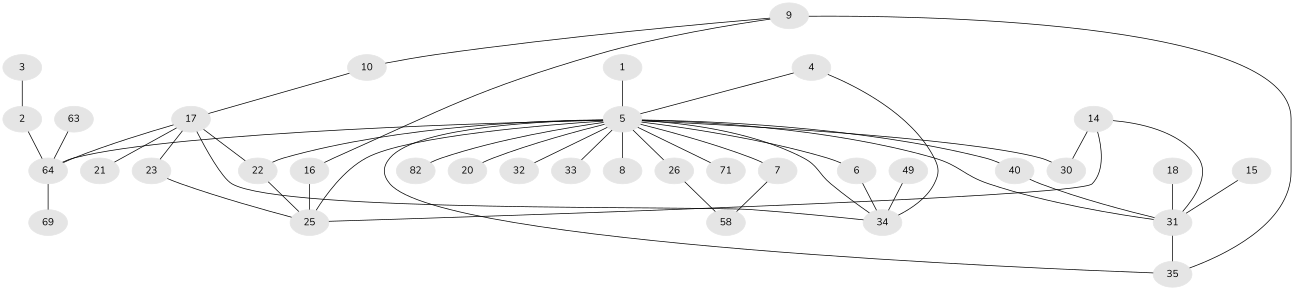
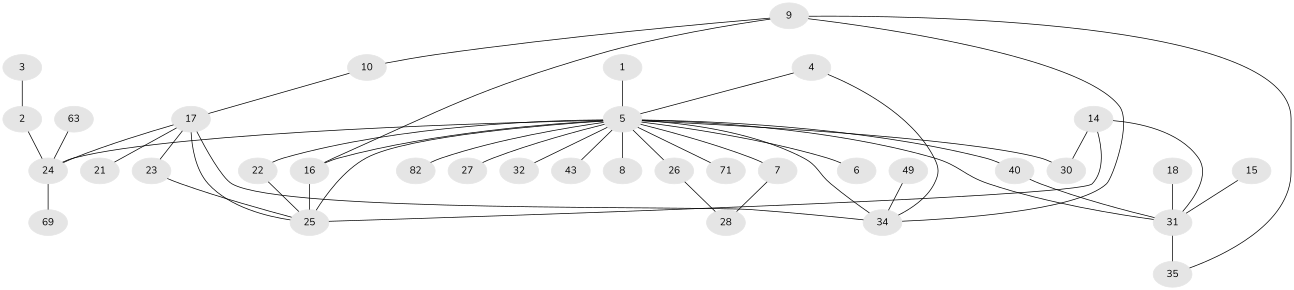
  graph {
    fontname=Nunito
    node [color=gray90 fontname=Nunito style=filled]
    edge [fontname=Nunito weight=1.0]
    1
    5
-   24 [label=64]
+   24
    34
    6
    7
    8
    n8 [label=71]
    n9 [label=82]
    16
    n11 [label=40]
    22
    25
-   27 [label=20]
+   27
    30
    31
    32
-   33
+   33 [label=43]
    26
    2
    n21 [label=69]
    3
    4
-   28 [label=58]
+   28
    17
    21
    23
    35
    9
    10
    n31 [label=63]
    14
    15
    18
    n35 [label=49]
    1 -- 5
    5 -- 24
    5 -- 34
    5 -- 6
    5 -- 7
    5 -- 8
    5 -- n8
    5 -- n9
-   5 -- 35
+   5 -- 16
    5 -- n11
    5 -- 22
    5 -- 25 [weight=2.0]
    5 -- 27
    5 -- 30 [weight=2.0]
    5 -- 31
    5 -- 32
    5 -- 33
    5 -- 26
    24 -- n21
    7 -- 28
    16 -- 25 [weight=2.0]
    n11 -- 31
    22 -- 25
    31 -- 35
    26 -- 28
    2 -- 24
    3 -- 2
    4 -- 5
    4 -- 34
    17 -- 24
    17 -- 34
-   17 -- 22
+   17 -- 25
    17 -- 21
    17 -- 23
    23 -- 25
-   6 -- 34
+   9 -- 34
    9 -- 16
    9 -- 35
    9 -- 10
    10 -- 17
    n31 -- 24
    14 -- 25
    14 -- 30
    14 -- 31
    15 -- 31
    18 -- 31
    n35 -- 34
  }
